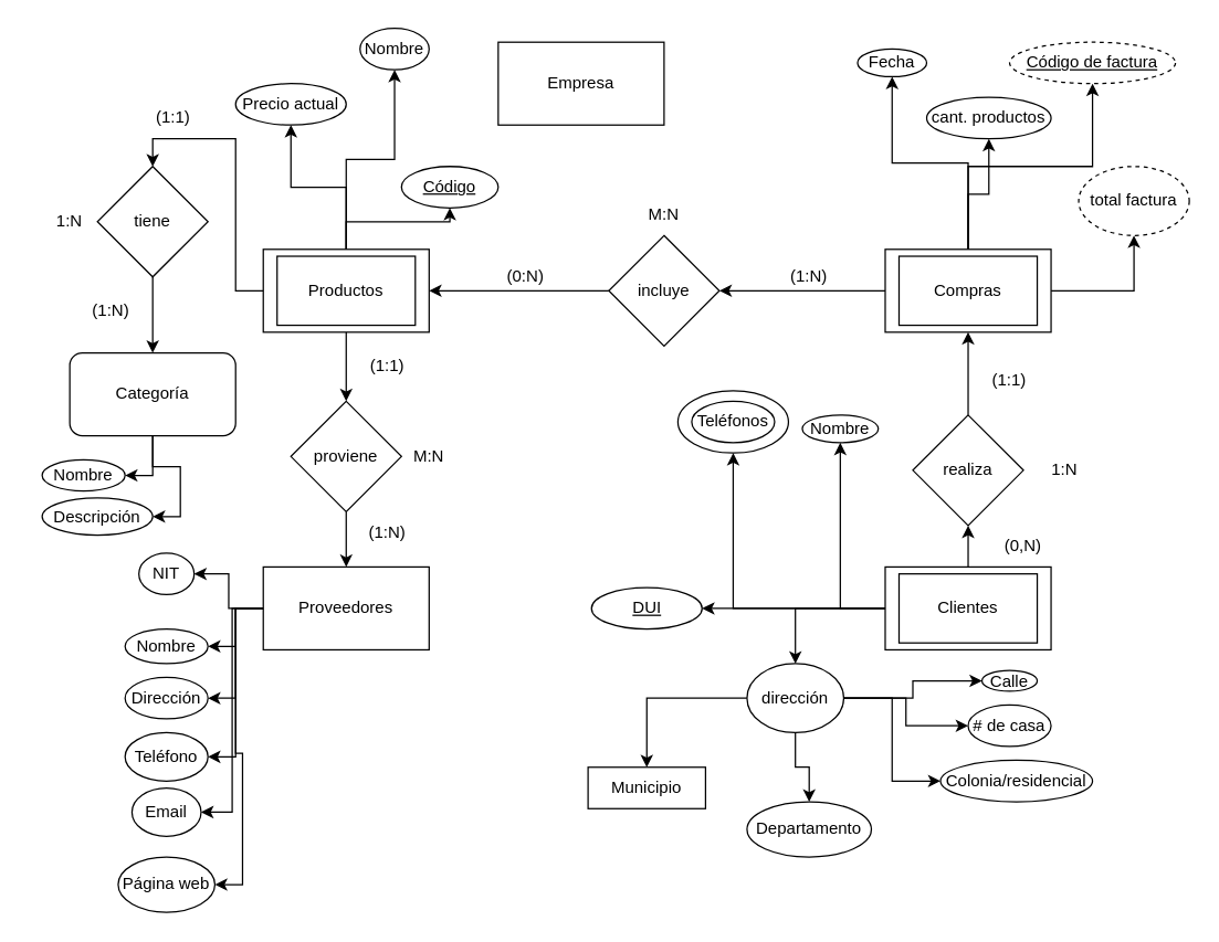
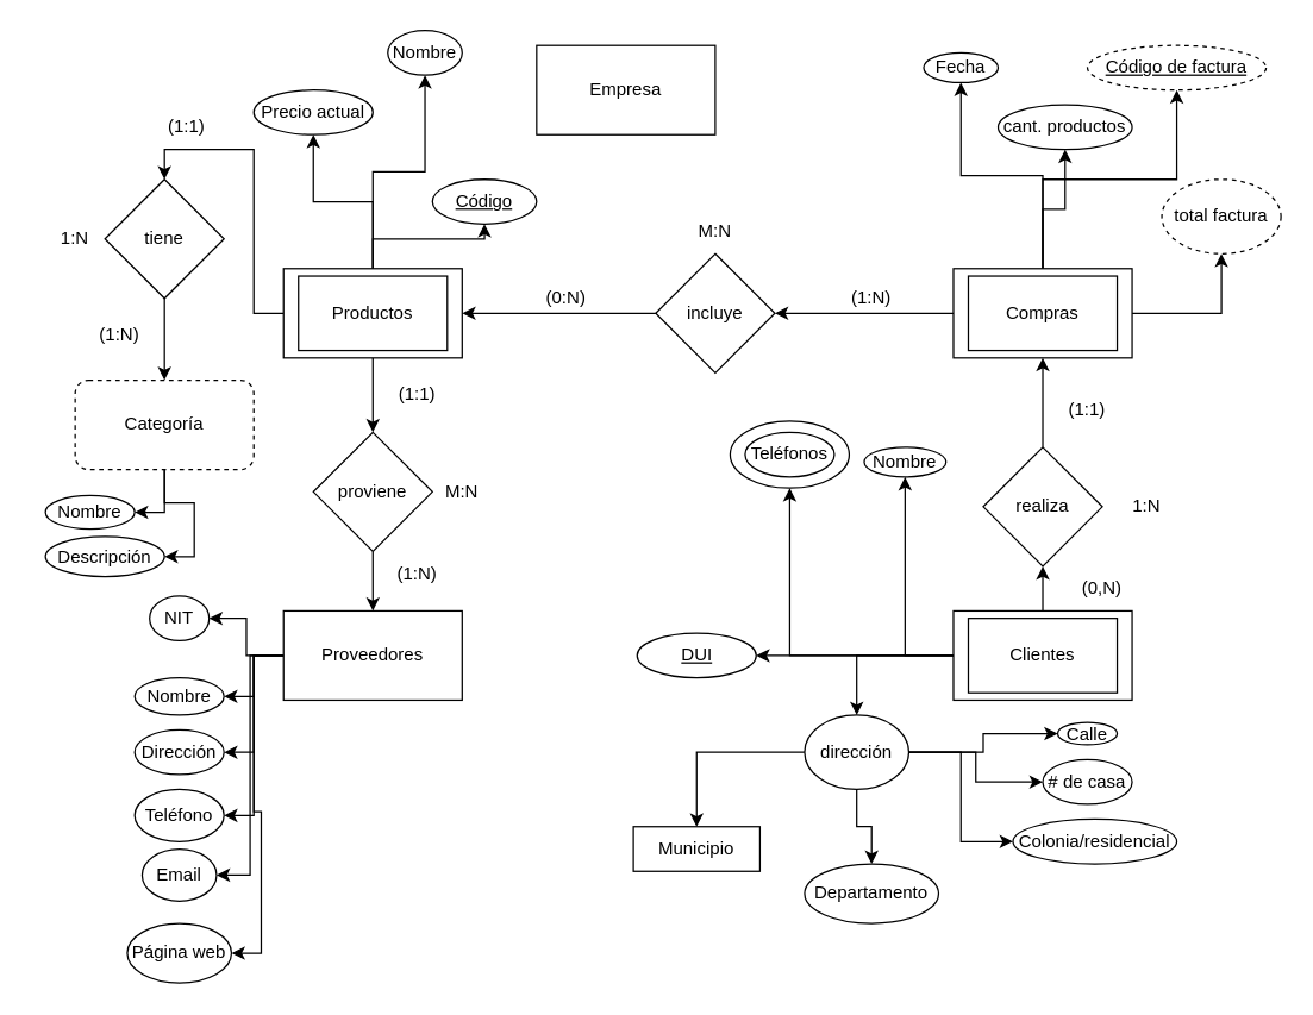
  <mxCell id="0" />
  <mxCell id="1" parent="0" />
  <mxCell id="2" value="Empresa" style="rounded=0;whiteSpace=wrap;html=1;" vertex="1" parent="1"><mxGeometry x="360" y="30" width="120" height="60" as="geometry" /></mxCell>
  <mxCell id="3" style="edgeStyle=orthogonalEdgeStyle;rounded=0;orthogonalLoop=1;jettySize=auto;html=1;entryX=1;entryY=0.5;entryDx=0;entryDy=0;" edge="1" parent="1" source="9" target="37"><mxGeometry relative="1" as="geometry" /></mxCell>
  <mxCell id="4" style="edgeStyle=orthogonalEdgeStyle;rounded=0;orthogonalLoop=1;jettySize=auto;html=1;" edge="1" parent="1" source="9" target="62"><mxGeometry relative="1" as="geometry" /></mxCell>
  <mxCell id="5" style="edgeStyle=orthogonalEdgeStyle;rounded=0;orthogonalLoop=1;jettySize=auto;html=1;entryX=1;entryY=0.5;entryDx=0;entryDy=0;" edge="1" parent="1" source="9" target="63"><mxGeometry relative="1" as="geometry" /></mxCell>
  <mxCell id="6" style="edgeStyle=orthogonalEdgeStyle;rounded=0;orthogonalLoop=1;jettySize=auto;html=1;entryX=1;entryY=0.5;entryDx=0;entryDy=0;" edge="1" parent="1" source="9" target="64"><mxGeometry relative="1" as="geometry" /></mxCell>
  <mxCell id="7" style="edgeStyle=orthogonalEdgeStyle;rounded=0;orthogonalLoop=1;jettySize=auto;html=1;entryX=1;entryY=0.5;entryDx=0;entryDy=0;" edge="1" parent="1" source="9" target="65"><mxGeometry relative="1" as="geometry" /></mxCell>
  <mxCell id="8" style="edgeStyle=orthogonalEdgeStyle;rounded=0;orthogonalLoop=1;jettySize=auto;html=1;entryX=1;entryY=0.5;entryDx=0;entryDy=0;" edge="1" parent="1" source="9" target="66"><mxGeometry relative="1" as="geometry" /></mxCell>
  <mxCell id="9" value="Proveedores" style="rounded=0;whiteSpace=wrap;html=1;" vertex="1" parent="1"><mxGeometry x="190" y="410" width="120" height="60" as="geometry" /></mxCell>
  <mxCell id="10" style="edgeStyle=orthogonalEdgeStyle;rounded=0;orthogonalLoop=1;jettySize=auto;html=1;entryX=0.5;entryY=0;entryDx=0;entryDy=0;" edge="1" parent="1" source="15" target="33"><mxGeometry relative="1" as="geometry" /></mxCell>
  <mxCell id="11" style="edgeStyle=orthogonalEdgeStyle;rounded=0;orthogonalLoop=1;jettySize=auto;html=1;entryX=0.5;entryY=1;entryDx=0;entryDy=0;" edge="1" parent="1" source="15" target="46"><mxGeometry relative="1" as="geometry" /></mxCell>
  <mxCell id="12" style="edgeStyle=orthogonalEdgeStyle;rounded=0;orthogonalLoop=1;jettySize=auto;html=1;entryX=0.5;entryY=1;entryDx=0;entryDy=0;" edge="1" parent="1" source="15" target="59"><mxGeometry relative="1" as="geometry" /></mxCell>
  <mxCell id="13" style="edgeStyle=orthogonalEdgeStyle;rounded=0;orthogonalLoop=1;jettySize=auto;html=1;" edge="1" parent="1" source="15" target="58"><mxGeometry relative="1" as="geometry" /></mxCell>
  <mxCell id="14" style="edgeStyle=orthogonalEdgeStyle;rounded=0;orthogonalLoop=1;jettySize=auto;html=1;entryX=0.5;entryY=0;entryDx=0;entryDy=0;" edge="1" parent="1" source="15" target="74"><mxGeometry relative="1" as="geometry" /></mxCell>
  <mxCell id="15" value="Productos" style="rounded=0;whiteSpace=wrap;html=1;" vertex="1" parent="1"><mxGeometry x="190" y="180" width="120" height="60" as="geometry" /></mxCell>
  <mxCell id="16" style="edgeStyle=orthogonalEdgeStyle;rounded=0;orthogonalLoop=1;jettySize=auto;html=1;" edge="1" parent="1" source="21" target="29"><mxGeometry relative="1" as="geometry" /></mxCell>
  <mxCell id="17" style="edgeStyle=orthogonalEdgeStyle;rounded=0;orthogonalLoop=1;jettySize=auto;html=1;entryX=1;entryY=0.5;entryDx=0;entryDy=0;" edge="1" parent="1" source="21" target="38"><mxGeometry relative="1" as="geometry" /></mxCell>
  <mxCell id="18" style="edgeStyle=orthogonalEdgeStyle;rounded=0;orthogonalLoop=1;jettySize=auto;html=1;" edge="1" parent="1" source="21" target="44"><mxGeometry relative="1" as="geometry" /></mxCell>
  <mxCell id="19" style="edgeStyle=orthogonalEdgeStyle;rounded=0;orthogonalLoop=1;jettySize=auto;html=1;entryX=0.5;entryY=1;entryDx=0;entryDy=0;" edge="1" parent="1" source="21" target="53"><mxGeometry relative="1" as="geometry" /></mxCell>
  <mxCell id="20" style="edgeStyle=orthogonalEdgeStyle;rounded=0;orthogonalLoop=1;jettySize=auto;html=1;entryX=0.5;entryY=1;entryDx=0;entryDy=0;" edge="1" parent="1" source="21" target="51"><mxGeometry relative="1" as="geometry" /></mxCell>
  <mxCell id="21" value="Clientes" style="rounded=0;whiteSpace=wrap;html=1;" vertex="1" parent="1"><mxGeometry x="640" y="410" width="120" height="60" as="geometry" /></mxCell>
  <mxCell id="22" style="edgeStyle=orthogonalEdgeStyle;rounded=0;orthogonalLoop=1;jettySize=auto;html=1;entryX=1;entryY=0.5;entryDx=0;entryDy=0;" edge="1" parent="1" source="27" target="31"><mxGeometry relative="1" as="geometry" /></mxCell>
  <mxCell id="23" style="edgeStyle=orthogonalEdgeStyle;rounded=0;orthogonalLoop=1;jettySize=auto;html=1;entryX=0.5;entryY=1;entryDx=0;entryDy=0;" edge="1" parent="1" source="27" target="47"><mxGeometry relative="1" as="geometry" /></mxCell>
  <mxCell id="24" style="edgeStyle=orthogonalEdgeStyle;rounded=0;orthogonalLoop=1;jettySize=auto;html=1;entryX=0.5;entryY=1;entryDx=0;entryDy=0;" edge="1" parent="1" source="27" target="48"><mxGeometry relative="1" as="geometry" /></mxCell>
  <mxCell id="25" style="edgeStyle=orthogonalEdgeStyle;rounded=0;orthogonalLoop=1;jettySize=auto;html=1;entryX=0.5;entryY=1;entryDx=0;entryDy=0;" edge="1" parent="1" source="27" target="50"><mxGeometry relative="1" as="geometry" /></mxCell>
  <mxCell id="26" style="edgeStyle=orthogonalEdgeStyle;rounded=0;orthogonalLoop=1;jettySize=auto;html=1;entryX=0.5;entryY=1;entryDx=0;entryDy=0;" edge="1" parent="1" source="27" target="49"><mxGeometry relative="1" as="geometry" /></mxCell>
  <mxCell id="27" value="Compras" style="rounded=0;whiteSpace=wrap;html=1;" vertex="1" parent="1"><mxGeometry x="640" y="180" width="120" height="60" as="geometry" /></mxCell>
  <mxCell id="28" style="edgeStyle=orthogonalEdgeStyle;rounded=0;orthogonalLoop=1;jettySize=auto;html=1;entryX=0.5;entryY=1;entryDx=0;entryDy=0;" edge="1" parent="1" source="29" target="27"><mxGeometry relative="1" as="geometry" /></mxCell>
  <mxCell id="29" value="realiza" style="rhombus;whiteSpace=wrap;html=1;" vertex="1" parent="1"><mxGeometry x="660" y="300" width="80" height="80" as="geometry" /></mxCell>
  <mxCell id="30" style="edgeStyle=orthogonalEdgeStyle;rounded=0;orthogonalLoop=1;jettySize=auto;html=1;entryX=1;entryY=0.5;entryDx=0;entryDy=0;" edge="1" parent="1" source="31" target="15"><mxGeometry relative="1" as="geometry" /></mxCell>
  <mxCell id="31" value="incluye" style="rhombus;whiteSpace=wrap;html=1;" vertex="1" parent="1"><mxGeometry x="440" y="170" width="80" height="80" as="geometry" /></mxCell>
  <mxCell id="32" style="edgeStyle=orthogonalEdgeStyle;rounded=0;orthogonalLoop=1;jettySize=auto;html=1;entryX=0.5;entryY=0;entryDx=0;entryDy=0;" edge="1" parent="1" source="33" target="9"><mxGeometry relative="1" as="geometry" /></mxCell>
  <mxCell id="33" value="proviene" style="rhombus;whiteSpace=wrap;html=1;" vertex="1" parent="1"><mxGeometry x="210" y="290" width="80" height="80" as="geometry" /></mxCell>
  <mxCell id="34" value="" style="rounded=0;whiteSpace=wrap;html=1;fillColor=none;" vertex="1" parent="1"><mxGeometry x="200" y="185" width="100" height="50" as="geometry" /></mxCell>
  <mxCell id="35" value="" style="rounded=0;whiteSpace=wrap;html=1;fillColor=none;" vertex="1" parent="1"><mxGeometry x="650" y="185" width="100" height="50" as="geometry" /></mxCell>
  <mxCell id="36" value="" style="rounded=0;whiteSpace=wrap;html=1;fillColor=none;" vertex="1" parent="1"><mxGeometry x="650" y="415" width="100" height="50" as="geometry" /></mxCell>
  <mxCell id="37" value="NIT" style="ellipse;whiteSpace=wrap;html=1;" vertex="1" parent="1"><mxGeometry x="100" y="400" width="40" height="30" as="geometry" /></mxCell>
  <mxCell id="38" value="&lt;u&gt;DUI&lt;/u&gt;" style="ellipse;whiteSpace=wrap;html=1;" vertex="1" parent="1"><mxGeometry x="427.5" y="425" width="80" height="30" as="geometry" /></mxCell>
  <mxCell id="39" style="edgeStyle=orthogonalEdgeStyle;rounded=0;orthogonalLoop=1;jettySize=auto;html=1;entryX=0.5;entryY=0;entryDx=0;entryDy=0;" edge="1" parent="1" source="44" target="57"><mxGeometry relative="1" as="geometry" /></mxCell>
  <mxCell id="40" style="edgeStyle=orthogonalEdgeStyle;rounded=0;orthogonalLoop=1;jettySize=auto;html=1;entryX=0.5;entryY=0;entryDx=0;entryDy=0;" edge="1" parent="1" source="44" target="56"><mxGeometry relative="1" as="geometry" /></mxCell>
  <mxCell id="41" style="edgeStyle=orthogonalEdgeStyle;rounded=0;orthogonalLoop=1;jettySize=auto;html=1;entryX=0;entryY=0.5;entryDx=0;entryDy=0;" edge="1" parent="1" source="44" target="54"><mxGeometry relative="1" as="geometry" /></mxCell>
  <mxCell id="42" style="edgeStyle=orthogonalEdgeStyle;rounded=0;orthogonalLoop=1;jettySize=auto;html=1;entryX=0;entryY=0.5;entryDx=0;entryDy=0;" edge="1" parent="1" source="44" target="55"><mxGeometry relative="1" as="geometry" /></mxCell>
  <mxCell id="43" style="edgeStyle=orthogonalEdgeStyle;rounded=0;orthogonalLoop=1;jettySize=auto;html=1;entryX=0;entryY=0.5;entryDx=0;entryDy=0;" edge="1" parent="1" source="44" target="45"><mxGeometry relative="1" as="geometry" /></mxCell>
  <mxCell id="44" value="dirección" style="ellipse;whiteSpace=wrap;html=1;" vertex="1" parent="1"><mxGeometry x="540" y="480" width="70" height="50" as="geometry" /></mxCell>
  <mxCell id="45" value="Colonia/residencial" style="ellipse;whiteSpace=wrap;html=1;" vertex="1" parent="1"><mxGeometry x="680" y="550" width="110" height="30" as="geometry" /></mxCell>
  <mxCell id="46" value="Código" style="ellipse;whiteSpace=wrap;html=1;fontStyle=4" vertex="1" parent="1"><mxGeometry x="290" y="120" width="70" height="30" as="geometry" /></mxCell>
  <mxCell id="47" value="Fecha" style="ellipse;whiteSpace=wrap;html=1;" vertex="1" parent="1"><mxGeometry x="620" y="35" width="50" height="20" as="geometry" /></mxCell>
  <mxCell id="48" value="total factura" style="ellipse;whiteSpace=wrap;html=1;dashed=1;" vertex="1" parent="1"><mxGeometry x="780" y="120" width="80" height="50" as="geometry" /></mxCell>
  <mxCell id="49" value="Código de factura" style="ellipse;whiteSpace=wrap;html=1;fontStyle=4;dashed=1;" vertex="1" parent="1"><mxGeometry x="730" y="30" width="120" height="30" as="geometry" /></mxCell>
  <mxCell id="50" value="cant. productos" style="ellipse;whiteSpace=wrap;html=1;" vertex="1" parent="1"><mxGeometry x="670" y="70" width="90" height="30" as="geometry" /></mxCell>
  <mxCell id="51" value="Nombre" style="ellipse;whiteSpace=wrap;html=1;" vertex="1" parent="1"><mxGeometry x="580" y="300" width="55" height="20" as="geometry" /></mxCell>
  <mxCell id="52" value="Teléfonos" style="ellipse;whiteSpace=wrap;html=1;" vertex="1" parent="1"><mxGeometry x="500" y="290" width="60" height="30" as="geometry" /></mxCell>
  <mxCell id="53" value="" style="ellipse;whiteSpace=wrap;html=1;fontColor=default;fillColor=none;" vertex="1" parent="1"><mxGeometry x="490" y="282.5" width="80" height="45" as="geometry" /></mxCell>
  <mxCell id="54" value="Calle" style="ellipse;whiteSpace=wrap;html=1;" vertex="1" parent="1"><mxGeometry x="710" y="485" width="40" height="15" as="geometry" /></mxCell>
  <mxCell id="55" value="# de casa" style="ellipse;whiteSpace=wrap;html=1;" vertex="1" parent="1"><mxGeometry x="700" y="510" width="60" height="30" as="geometry" /></mxCell>
  <mxCell id="56" value="Municipio" style="whiteSpace=wrap;html=1;rounded=0;" vertex="1" parent="1"><mxGeometry x="425" y="555" width="85" height="30" as="geometry" /></mxCell>
  <mxCell id="57" value="Departamento" style="ellipse;whiteSpace=wrap;html=1;" vertex="1" parent="1"><mxGeometry x="540" y="580" width="90" height="40" as="geometry" /></mxCell>
  <mxCell id="58" value="Nombre" style="ellipse;whiteSpace=wrap;html=1;" vertex="1" parent="1"><mxGeometry x="260" width="50" height="30" as="geometry" y="20" /></mxCell>
  <mxCell id="59" value="Precio actual" style="ellipse;whiteSpace=wrap;html=1;" vertex="1" parent="1"><mxGeometry x="170" y="60" width="80" height="30" as="geometry" /></mxCell>
  <mxCell id="60" value="Nombre" style="ellipse;whiteSpace=wrap;html=1;" vertex="1" parent="1"><mxGeometry x="30" y="332.5" width="60" height="22.5" as="geometry" /></mxCell>
  <mxCell id="61" value="Descripción" style="ellipse;whiteSpace=wrap;html=1;" vertex="1" parent="1"><mxGeometry x="30" y="360" width="80" height="27" as="geometry" /></mxCell>
  <mxCell id="62" value="Nombre" style="ellipse;whiteSpace=wrap;html=1;" vertex="1" parent="1"><mxGeometry x="90" y="455" width="60" height="25" as="geometry" /></mxCell>
  <mxCell id="63" value="Dirección" style="ellipse;whiteSpace=wrap;html=1;" vertex="1" parent="1"><mxGeometry x="90" y="490" width="60" height="30" as="geometry" /></mxCell>
  <mxCell id="64" value="Teléfono" style="ellipse;whiteSpace=wrap;html=1;" vertex="1" parent="1"><mxGeometry x="90" y="530" width="60" height="35" as="geometry" /></mxCell>
  <mxCell id="65" value="Email" style="ellipse;whiteSpace=wrap;html=1;" vertex="1" parent="1"><mxGeometry x="95" y="570" width="50" height="35" as="geometry" /></mxCell>
  <mxCell id="66" value="Página web" style="ellipse;whiteSpace=wrap;html=1;" vertex="1" parent="1"><mxGeometry x="85" y="620" width="70" height="40" as="geometry" /></mxCell>
  <mxCell id="67" value="1:N" style="text;html=1;align=center;verticalAlign=middle;whiteSpace=wrap;rounded=0;" vertex="1" parent="1"><mxGeometry x="740" y="325" width="60" height="30" as="geometry" /></mxCell>
  <mxCell id="68" value="M:N" style="text;html=1;align=center;verticalAlign=middle;whiteSpace=wrap;rounded=0;" vertex="1" parent="1"><mxGeometry x="450" y="140" width="60" height="30" as="geometry" /></mxCell>
  <mxCell id="69" value="M:N" style="text;html=1;align=center;verticalAlign=middle;whiteSpace=wrap;rounded=0;" vertex="1" parent="1"><mxGeometry x="280" y="315" width="60" height="30" as="geometry" /></mxCell>
  <mxCell id="70" style="edgeStyle=orthogonalEdgeStyle;rounded=0;orthogonalLoop=1;jettySize=auto;html=1;entryX=1;entryY=0.5;entryDx=0;entryDy=0;" edge="1" parent="1" source="72" target="61"><mxGeometry relative="1" as="geometry" /></mxCell>
  <mxCell id="71" style="edgeStyle=orthogonalEdgeStyle;rounded=0;orthogonalLoop=1;jettySize=auto;html=1;entryX=1;entryY=0.5;entryDx=0;entryDy=0;" edge="1" parent="1" source="72" target="60"><mxGeometry relative="1" as="geometry" /></mxCell>
- <mxCell id="72" value="Categoría" style="rounded=1;whiteSpace=wrap;html=1;" vertex="1" parent="1"><mxGeometry x="50" y="255" width="120" height="60" as="geometry" /></mxCell>
+ <mxCell id="72" value="Categoría" style="rounded=1;whiteSpace=wrap;html=1;dashed=1;" vertex="1" parent="1"><mxGeometry x="50" y="255" width="120" height="60" as="geometry" /></mxCell>
  <mxCell id="73" style="edgeStyle=orthogonalEdgeStyle;rounded=0;orthogonalLoop=1;jettySize=auto;html=1;entryX=0.5;entryY=0;entryDx=0;entryDy=0;" edge="1" parent="1" source="74" target="72"><mxGeometry relative="1" as="geometry" /></mxCell>
  <mxCell id="74" value="tiene" style="rhombus;whiteSpace=wrap;html=1;" vertex="1" parent="1"><mxGeometry x="70" y="120" width="80" height="80" as="geometry" /></mxCell>
  <mxCell id="75" value="(0,N)" style="text;html=1;align=center;verticalAlign=middle;whiteSpace=wrap;rounded=0;" vertex="1" parent="1"><mxGeometry x="710" y="380" width="60" height="30" as="geometry" /></mxCell>
  <mxCell id="76" value="(1:1)" style="text;html=1;align=center;verticalAlign=middle;whiteSpace=wrap;rounded=0;" vertex="1" parent="1"><mxGeometry x="700" y="260" width="60" height="30" as="geometry" /></mxCell>
  <mxCell id="77" value="(1:N)" style="text;html=1;align=center;verticalAlign=middle;whiteSpace=wrap;rounded=0;" vertex="1" parent="1"><mxGeometry x="555" y="185" width="60" height="30" as="geometry" /></mxCell>
  <mxCell id="78" value="(0:N)" style="text;html=1;align=center;verticalAlign=middle;whiteSpace=wrap;rounded=0;" vertex="1" parent="1"><mxGeometry x="350" y="185" width="60" height="30" as="geometry" /></mxCell>
  <mxCell id="79" value="(1:1)" style="text;html=1;align=center;verticalAlign=middle;whiteSpace=wrap;rounded=0;" vertex="1" parent="1"><mxGeometry x="250" y="250" width="60" height="30" as="geometry" /></mxCell>
  <mxCell id="80" value="(1:N)" style="text;html=1;align=center;verticalAlign=middle;whiteSpace=wrap;rounded=0;" vertex="1" parent="1"><mxGeometry x="250" y="370" width="60" height="30" as="geometry" /></mxCell>
  <mxCell id="81" value="1:N" style="text;html=1;align=center;verticalAlign=middle;whiteSpace=wrap;rounded=0;" vertex="1" parent="1"><mxGeometry y="145" width="60" height="30" as="geometry" x="20" /></mxCell>
  <mxCell id="82" value="(1:1)" style="text;html=1;align=center;verticalAlign=middle;whiteSpace=wrap;rounded=0;" vertex="1" parent="1"><mxGeometry x="95" y="70" width="60" height="30" as="geometry" /></mxCell>
  <mxCell id="83" value="(1:N)" style="text;html=1;align=center;verticalAlign=middle;whiteSpace=wrap;rounded=0;" vertex="1" parent="1"><mxGeometry x="50" y="210" width="60" height="30" as="geometry" /></mxCell>
